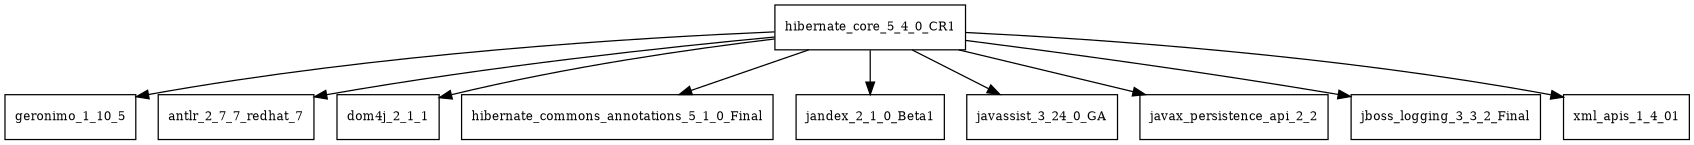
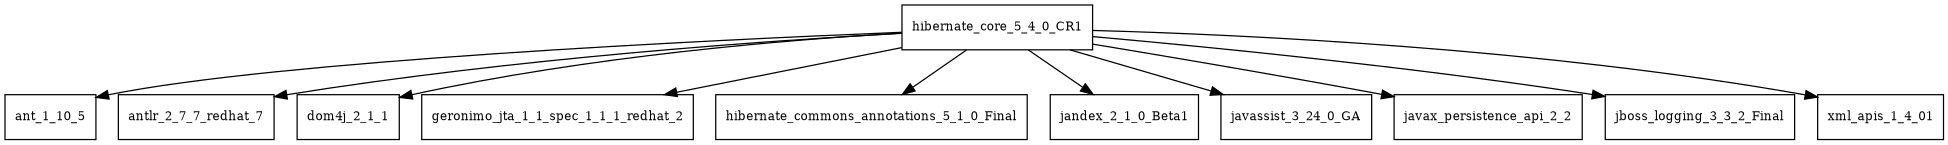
  digraph {
    node [fontsize=10.0 shape=box]
    hibernate_core_5_4_0_CR1
-   ant_1_10_5 [label=geronimo_1_10_5]
+   ant_1_10_5
    antlr_2_7_7_redhat_7
    dom4j_2_1_1
+   geronimo_jta_1_1_spec_1_1_1_redhat_2
    hibernate_commons_annotations_5_1_0_Final
    jandex_2_1_0_Beta1
    javassist_3_24_0_GA
    javax_persistence_api_2_2
    jboss_logging_3_3_2_Final
    xml_apis_1_4_01
    hibernate_core_5_4_0_CR1 -> ant_1_10_5
    hibernate_core_5_4_0_CR1 -> antlr_2_7_7_redhat_7
    hibernate_core_5_4_0_CR1 -> dom4j_2_1_1
+   hibernate_core_5_4_0_CR1 -> geronimo_jta_1_1_spec_1_1_1_redhat_2
    hibernate_core_5_4_0_CR1 -> hibernate_commons_annotations_5_1_0_Final
    hibernate_core_5_4_0_CR1 -> jandex_2_1_0_Beta1
    hibernate_core_5_4_0_CR1 -> javassist_3_24_0_GA
    hibernate_core_5_4_0_CR1 -> javax_persistence_api_2_2
    hibernate_core_5_4_0_CR1 -> jboss_logging_3_3_2_Final
    hibernate_core_5_4_0_CR1 -> xml_apis_1_4_01
  }
